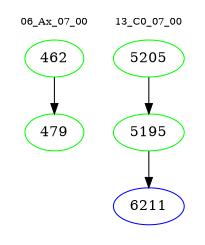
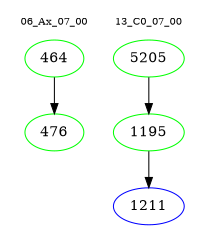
  digraph {
    node [color=green]
    edge [color=black]
-   n1 [label=462]
-   n2 [label=479]
+   n1 [label=464]
+   n2 [label=476]
    n3 [label=5205]
-   n4 [label=5195]
-   n5 [color=blue label=6211]
+   n4 [label=1195]
+   n5 [color=blue label=1211]
    subgraph cluster_1 {
      color=white
      fontsize=10
      label="06_Ax_07_00"
      n1
      n2
    }
    subgraph cluster_2 {
      color=white
      fontsize=10
      label="13_C0_07_00"
      n3
      n4
      n5
    }
    n1 -> n2
    n3 -> n4
    n4 -> n5
  }
